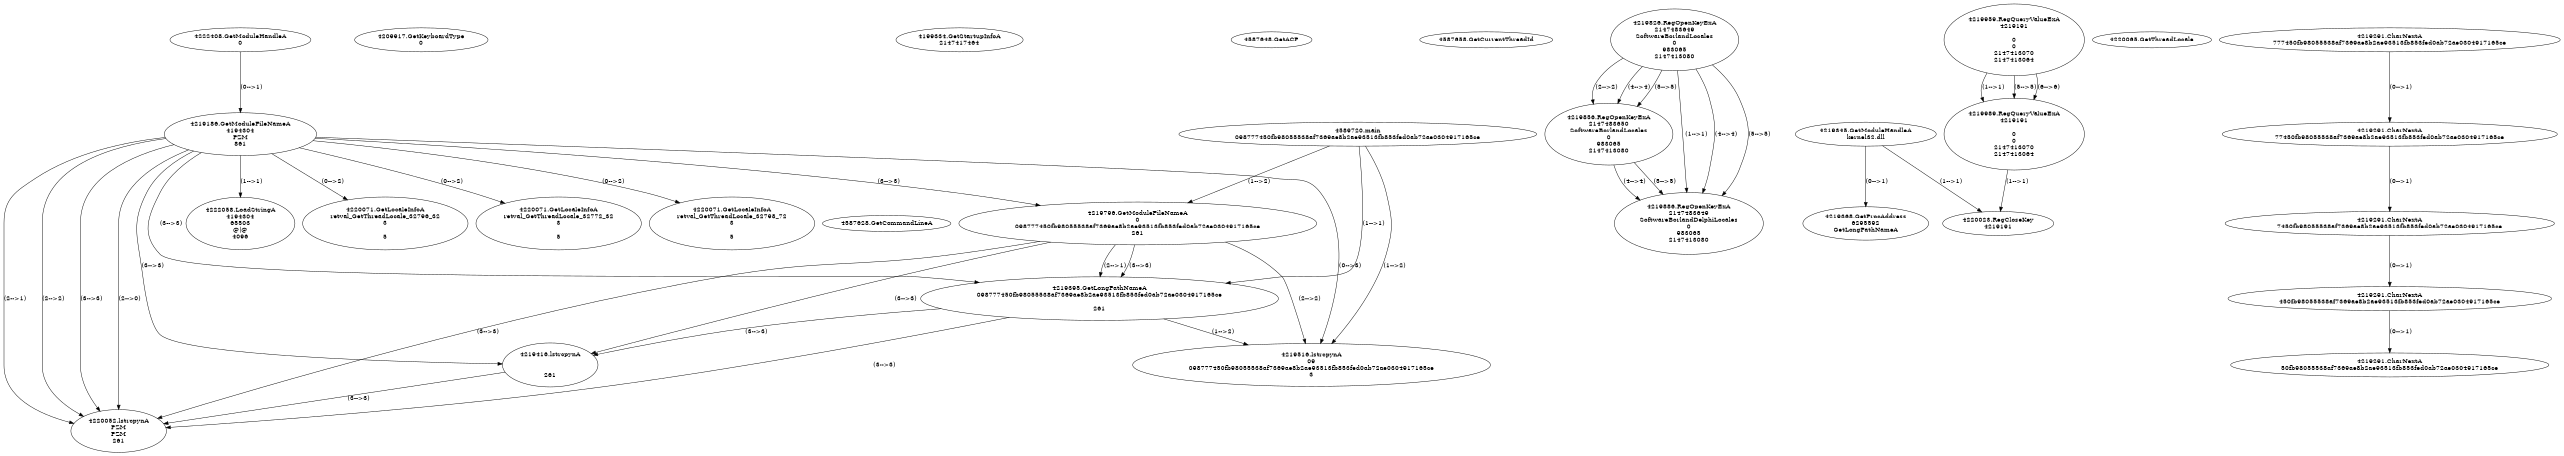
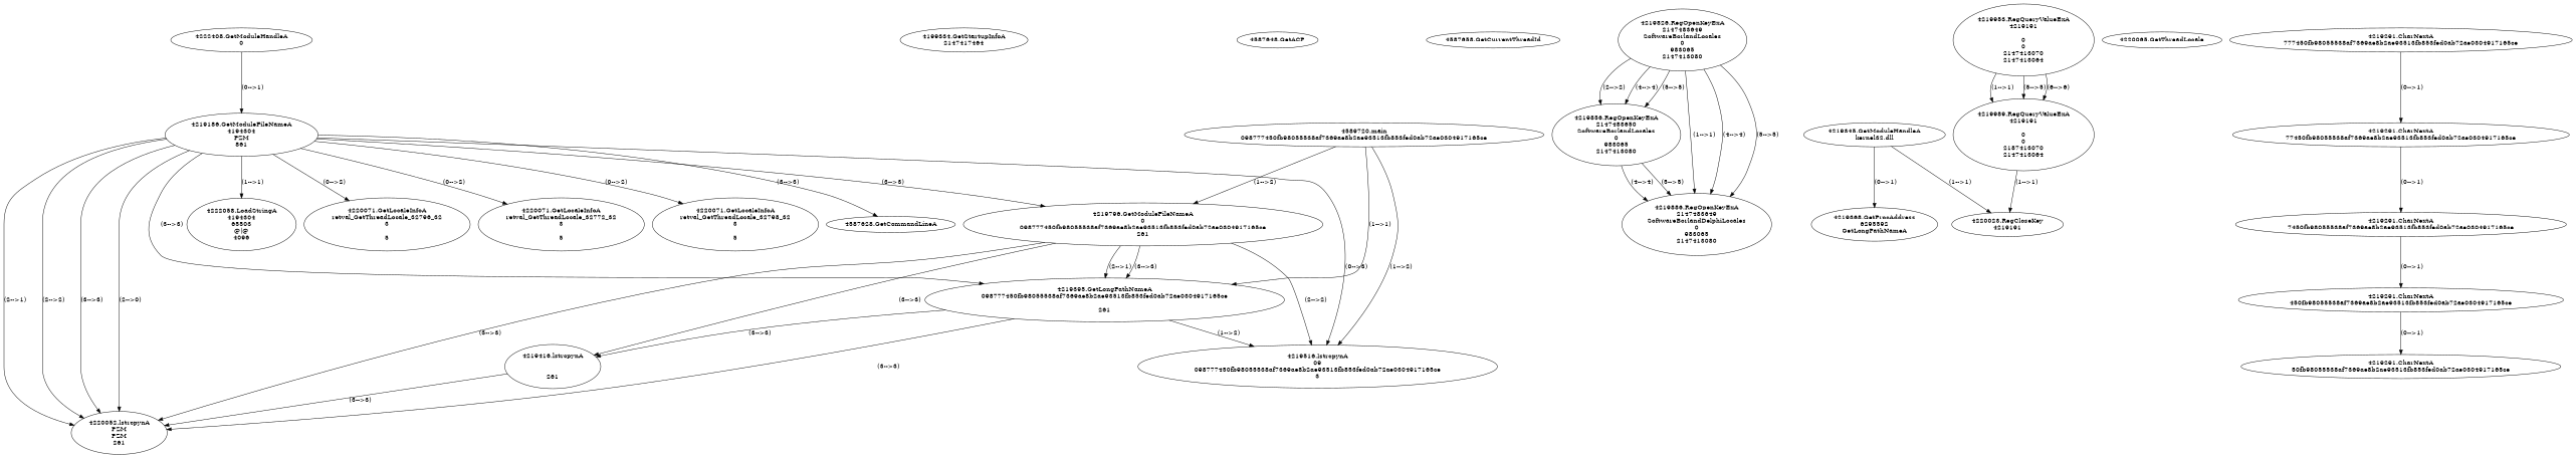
  digraph {
    n1 [label="4589720.main\n098777450fb98055538af7369ae8b2ae93513fb853fed0ab72ae0304917165ce"]
    n2 [label="4219796.GetModuleFileNameA\n0\n098777450fb98055538af7369ae8b2ae93513fb853fed0ab72ae0304917165ce\n261"]
    n3 [label="4219395.GetLongPathNameA\n098777450fb98055538af7369ae8b2ae93513fb853fed0ab72ae0304917165ce\n\n261"]
    n4 [label="4219516.lstrcpynA\n09\n098777450fb98055538af7369ae8b2ae93513fb853fed0ab72ae0304917165ce\n3"]
    n5 [label="4219416.lstrcpynA\n\n\n261"]
    n6 [label="4220052.lstrcpynA\nPZM\nPZM\n261"]
    n7 [label="4222408.GetModuleHandleA\n0"]
    n8 [label="4219186.GetModuleFileNameA\n4194304\nPZM\n861"]
    n9 [label="4222058.LoadStringA\n4194304\n65503\n@|@\n4096"]
    n10 [label="4220071.GetLocaleInfoA\nretval_GetThreadLocale_32796_32\n3\n\n5"]
    n11 [label="4220071.GetLocaleInfoA\nretval_GetThreadLocale_32772_32\n3\n\n5"]
-   n12 [label="4220071.GetLocaleInfoA\nretval_GetThreadLocale_32798_72\n3\n\n5"]
-   n13 [label="4209917.GetKeyboardType\n0"]
+   n12 [label="4220071.GetLocaleInfoA\nretval_GetThreadLocale_32798_32\n3\n\n5"]
    n14 [label="4587628.GetCommandLineA\n"]
    n15 [label="4199334.GetStartupInfoA\n2147417464"]
    n16 [label="4587648.GetACP\n"]
    n17 [label="4587658.GetCurrentThreadId\n"]
    n18 [label="4219826.RegOpenKeyExA\n2147483649\nSoftware\Borland\Locales\n0\n983065\n2147413080"]
    n19 [label="4219856.RegOpenKeyExA\n2147483650\nSoftware\Borland\Locales\n0\n983065\n2147413080"]
    n20 [label="4219886.RegOpenKeyExA\n2147483649\nSoftware\Borland\Delphi\Locales\n0\n983065\n2147413080"]
    n21 [label="4219345.GetModuleHandleA\nkernel32.dll"]
    n22 [label="4219368.GetProcAddress\n6295592\nGetLongPathNameA"]
    n23 [label="4220023.RegCloseKey\n4219191"]
-   n24 [label="4219959.RegQueryValueExA\n4219191\n\n0\n0\n2147413070\n2147413064"]
-   n25 [label="4219989.RegQueryValueExA\n4219191\n\n0\n0\n2147413070\n2147413064"]
+   n24 [label="4219953.RegQueryValueExA\n4219191\n\n0\n0\n2147413070\n2147413064"]
+   n25 [label="4219989.RegQueryValueExA\n4219191\n\n0\n0\n2187413070\n2147413064"]
    n26 [label="4220065.GetThreadLocale\n"]
    n27 [label="4219291.CharNextA\n777450fb98055538af7369ae8b2ae93513fb853fed0ab72ae0304917165ce"]
    n28 [label="4219291.CharNextA\n77450fb98055538af7369ae8b2ae93513fb853fed0ab72ae0304917165ce"]
    n29 [label="4219291.CharNextA\n7450fb98055538af7369ae8b2ae93513fb853fed0ab72ae0304917165ce"]
    n30 [label="4219291.CharNextA\n450fb98055538af7369ae8b2ae93513fb853fed0ab72ae0304917165ce"]
    n31 [label="4219291.CharNextA\n50fb98055538af7369ae8b2ae93513fb853fed0ab72ae0304917165ce"]
    n1 -> n2 [label="(1-->2)"]
    n1 -> n3 [label="(1-->1)"]
    n1 -> n4 [label="(1-->2)"]
    n2 -> n3 [label="(2-->1)"]
    n2 -> n3 [label="(3-->3)"]
    n2 -> n4 [label="(2-->2)"]
    n2 -> n5 [label="(3-->3)"]
    n2 -> n6 [label="(3-->3)"]
    n3 -> n4 [label="(1-->2)"]
    n3 -> n5 [label="(3-->3)"]
    n3 -> n6 [label="(3-->3)"]
    n5 -> n6 [label="(3-->3)"]
    n7 -> n8 [label="(0-->1)"]
    n8 -> n2 [label="(3-->3)"]
    n8 -> n3 [label="(3-->3)"]
    n8 -> n4 [label="(0-->3)"]
-   n8 -> n5 [label="(3-->3)"]
+   n8 -> n14 [label="(3-->3)"]
    n8 -> n6 [label="(2-->1)"]
    n8 -> n6 [label="(2-->2)"]
    n8 -> n6 [label="(3-->3)"]
    n8 -> n6 [label="(2-->0)"]
    n8 -> n9 [label="(1-->1)"]
    n8 -> n10 [label="(0-->2)"]
    n8 -> n11 [label="(0-->2)"]
    n8 -> n12 [label="(0-->2)"]
    n18 -> n19 [label="(2-->2)"]
    n18 -> n19 [label="(4-->4)"]
    n18 -> n19 [label="(5-->5)"]
    n18 -> n20 [label="(1-->1)"]
    n18 -> n20 [label="(4-->4)"]
    n18 -> n20 [label="(5-->5)"]
    n19 -> n20 [label="(4-->4)"]
    n19 -> n20 [label="(5-->5)"]
    n21 -> n22 [label="(0-->1)"]
    n21 -> n23 [label="(1-->1)"]
    n24 -> n25 [label="(1-->1)"]
    n24 -> n25 [label="(5-->5)"]
    n24 -> n25 [label="(6-->6)"]
    n25 -> n23 [label="(1-->1)"]
    n27 -> n28 [label="(0-->1)"]
    n28 -> n29 [label="(0-->1)"]
    n29 -> n30 [label="(0-->1)"]
    n30 -> n31 [label="(0-->1)"]
  }
